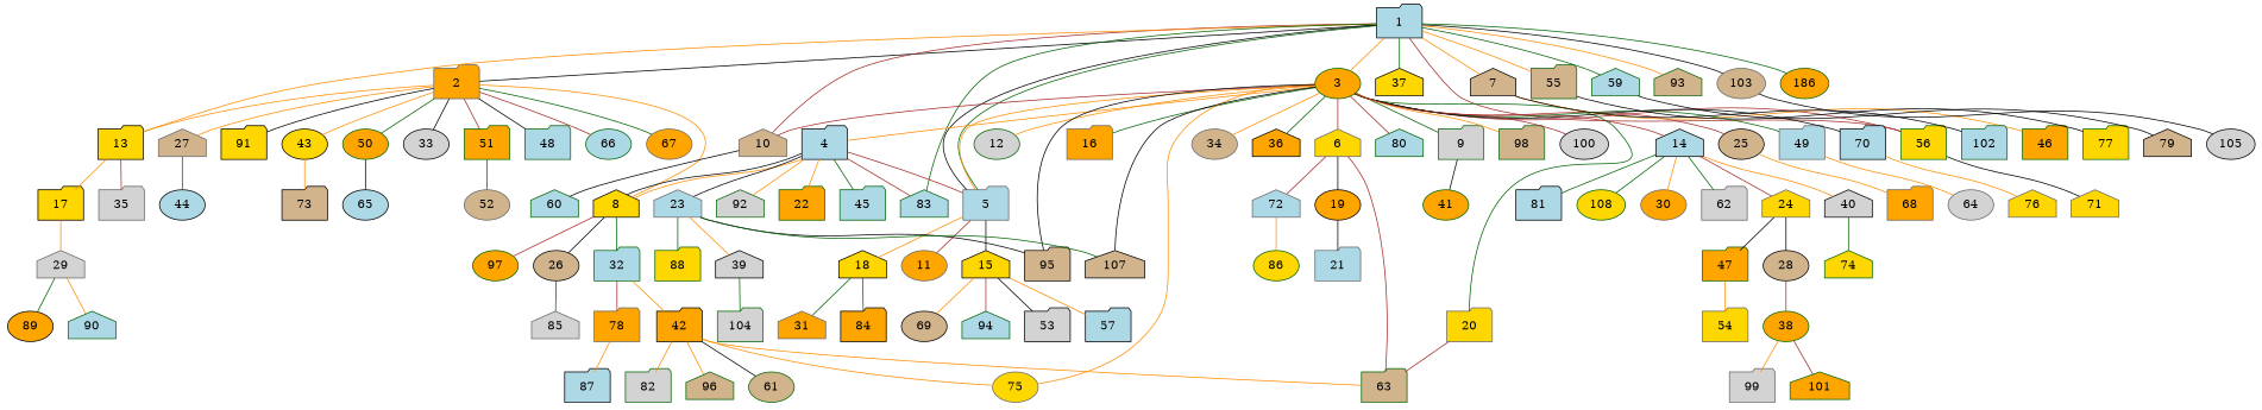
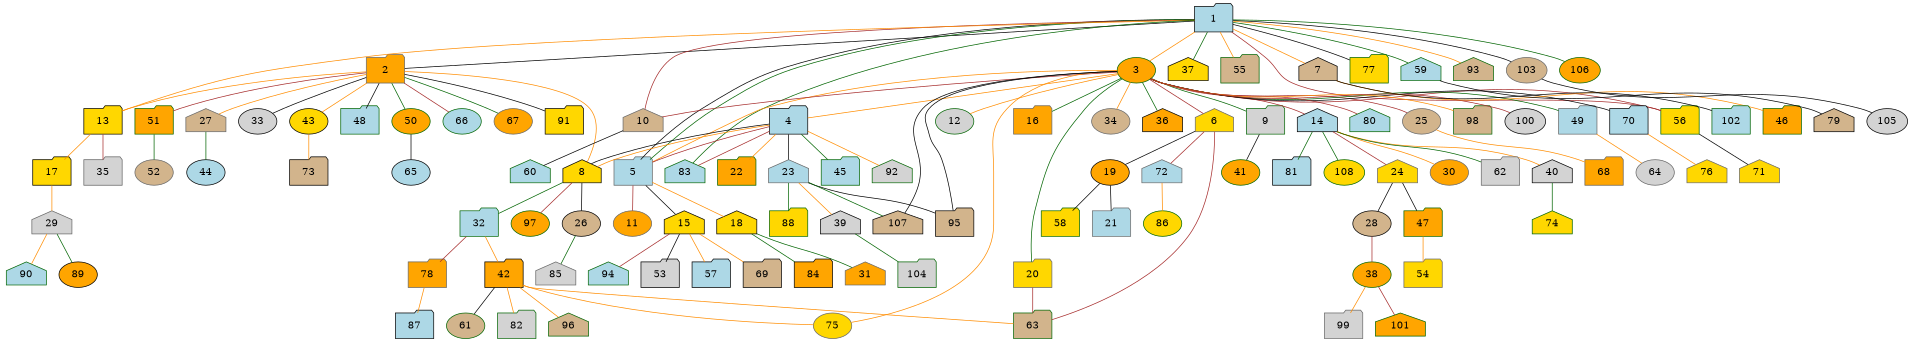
  graph {
    node [color=darkgreen fillcolor=lightblue shape=folder style=filled]
    edge [color=darkorange]
    1 [color=black]
    2 [color=gray40 fillcolor=orange]
    3 [fillcolor=orange shape=ellipse]
    5 [color=gray40]
    7 [color=black fillcolor=tan shape=house]
    10 [color=gray40 fillcolor=tan shape=house]
    13 [color=black fillcolor=gold]
    37 [color=black fillcolor=gold shape=house]
    55 [fillcolor=tan]
    56 [fillcolor=gold]
    59 [shape=house]
    77 [fillcolor=gold]
    83 [shape=house]
    93 [fillcolor=tan shape=house]
    103 [color=gray40 fillcolor=tan shape=ellipse]
-   106 [fillcolor=orange shape=ellipse label=186]
+   106 [fillcolor=orange shape=ellipse]
    8 [color=black fillcolor=gold shape=house]
    27 [color=gray40 fillcolor=tan shape=house]
    33 [color=black fillcolor=lightgrey shape=ellipse]
    43 [color=black fillcolor=gold shape=ellipse]
    48
    50 [fillcolor=orange shape=ellipse]
    51 [fillcolor=orange]
    66 [shape=ellipse]
    67 [color=gray40 fillcolor=orange shape=ellipse]
    91 [color=black fillcolor=gold]
    4 [color=black]
    6 [color=gray40 fillcolor=gold shape=house]
    9 [fillcolor=lightgrey]
    12 [fillcolor=lightgrey shape=ellipse]
    14 [color=black shape=house]
    16 [color=gray40 fillcolor=orange]
    20 [color=gray40 fillcolor=gold]
-   25 [color=black fillcolor=tan shape=ellipse]
+   25 [color=gray40 fillcolor=tan shape=ellipse]
    34 [color=gray40 fillcolor=tan shape=ellipse]
    36 [color=black fillcolor=orange shape=house]
    49 [color=gray40]
    70 [color=black]
    75 [color=gray40 fillcolor=gold shape=ellipse]
    80 [shape=house]
    95 [color=black fillcolor=tan]
    98 [fillcolor=tan]
    100 [color=black fillcolor=lightgrey shape=ellipse]
    107 [color=black fillcolor=tan shape=house]
    11 [color=gray40 fillcolor=orange shape=ellipse]
    15 [color=black fillcolor=gold shape=house]
    18 [color=black fillcolor=gold shape=house]
    46 [fillcolor=orange]
    102
    60 [shape=house]
    17 [color=black fillcolor=gold]
    35 [color=gray40 fillcolor=lightgrey]
    71 [color=gray40 fillcolor=gold shape=house]
    79 [color=black fillcolor=tan shape=house]
    105 [color=black fillcolor=lightgrey shape=ellipse]
    26 [color=black fillcolor=tan shape=ellipse]
    32
    97 [fillcolor=orange shape=ellipse]
    44 [color=black shape=ellipse]
    73 [color=black fillcolor=tan]
    65 [color=black shape=ellipse]
    52 [color=gray40 fillcolor=tan shape=ellipse]
    22 [fillcolor=orange]
    23 [color=gray40 shape=house]
    45
    92 [fillcolor=lightgrey shape=house]
    19 [color=black fillcolor=orange shape=ellipse]
    63 [fillcolor=tan]
    72 [color=gray40 shape=house]
    41 [fillcolor=orange shape=ellipse]
    24 [color=gray40 fillcolor=gold shape=house]
    30 [color=gray40 fillcolor=orange shape=ellipse]
    40 [color=black fillcolor=lightgrey shape=house]
    62 [color=gray40 fillcolor=lightgrey]
    81 [color=black]
    108 [fillcolor=gold shape=ellipse]
    68 [color=gray40 fillcolor=orange]
    64 [color=gray40 fillcolor=lightgrey shape=ellipse]
    76 [color=gray40 fillcolor=gold shape=house]
    39 [color=black fillcolor=lightgrey shape=house]
    88 [fillcolor=gold]
    53 [color=black fillcolor=lightgrey]
    57 [color=black]
-   69 [color=black fillcolor=tan shape=ellipse]
+   69 [color=black fillcolor=tan]
    94 [shape=house]
    31 [color=gray40 fillcolor=orange shape=house]
    84 [color=black fillcolor=orange]
    21 [color=gray40]
+   58 [fillcolor=gold]
    86 [fillcolor=gold shape=ellipse]
    85 [color=gray40 fillcolor=lightgrey shape=house]
    42 [color=black fillcolor=orange]
    78 [color=gray40 fillcolor=orange]
    29 [color=gray40 fillcolor=lightgrey shape=house]
    28 [color=black fillcolor=tan shape=ellipse]
    47 [fillcolor=orange]
    74 [fillcolor=gold shape=house]
    89 [color=black fillcolor=orange shape=ellipse]
    90 [shape=house]
    104 [fillcolor=lightgrey]
    38 [fillcolor=orange shape=ellipse]
    54 [color=gray40 fillcolor=gold]
    99 [color=gray40 fillcolor=lightgrey]
    101 [fillcolor=orange shape=house]
    61 [fillcolor=tan shape=ellipse]
    82 [fillcolor=lightgrey]
    96 [fillcolor=tan shape=house]
    87 [color=black]
    1 -- 2 [color=black]
    1 -- 3
    1 -- 5 [color=black]
    1 -- 5 [color=darkgreen]
    1 -- 7
    1 -- 10 [color=brown]
    1 -- 13
    1 -- 37 [color=darkgreen]
    1 -- 55
    1 -- 56 [color=brown]
    1 -- 59 [color=darkgreen]
-   55 -- 77 [color=black]
+   1 -- 77 [color=black]
    1 -- 83 [color=darkgreen]
    1 -- 93
    1 -- 103 [color=black]
    1 -- 106 [color=darkgreen]
    2 -- 13
    2 -- 8
    2 -- 27
    2 -- 33 [color=black]
    2 -- 43
    2 -- 48 [color=black]
    2 -- 50 [color=darkgreen]
    2 -- 51 [color=brown]
    2 -- 66 [color=brown]
    2 -- 67 [color=darkgreen]
    2 -- 91 [color=black]
    3 -- 5
    3 -- 10 [color=brown]
    3 -- 56 [color=brown]
    3 -- 4
    3 -- 6 [color=brown]
    3 -- 9 [color=darkgreen]
    3 -- 12
    3 -- 14 [color=brown]
    3 -- 16 [color=darkgreen]
    3 -- 20 [color=darkgreen]
    3 -- 25 [color=brown]
    3 -- 34
    3 -- 36 [color=darkgreen]
    3 -- 49 [color=darkgreen]
    3 -- 70 [color=black]
    3 -- 75
    3 -- 80 [color=brown]
    3 -- 95 [color=black]
    3 -- 98
    3 -- 100 [color=brown]
    3 -- 107 [color=black]
    5 -- 11 [color=brown]
    5 -- 15 [color=black]
    5 -- 18
    7 -- 46
    7 -- 102 [color=black]
    10 -- 60 [color=black]
    13 -- 17
    13 -- 35 [color=brown]
    56 -- 71 [color=black]
    59 -- 79 [color=black]
    103 -- 105 [color=black]
    8 -- 26 [color=black]
    8 -- 32 [color=darkgreen]
    8 -- 97 [color=brown]
    27 -- 44 [color=darkgreen]
    43 -- 73
    50 -- 65 [color=black]
    51 -- 52 [color=darkgreen]
    4 -- 5 [color=brown]
    4 -- 83 [color=brown]
    4 -- 8 [color=black]
    4 -- 8
    4 -- 22
    4 -- 23 [color=black]
    4 -- 45 [color=darkgreen]
    4 -- 92
    6 -- 19 [color=black]
    6 -- 63 [color=brown]
    6 -- 72 [color=brown]
    9 -- 41 [color=black]
    14 -- 24 [color=brown]
    14 -- 30
    14 -- 40
    14 -- 62 [color=darkgreen]
    14 -- 81 [color=darkgreen]
    14 -- 108 [color=darkgreen]
    20 -- 63 [color=brown]
    25 -- 68
    49 -- 64
    70 -- 76
    15 -- 53 [color=black]
    15 -- 57
    15 -- 69
    15 -- 94 [color=brown]
    18 -- 31 [color=darkgreen]
    18 -- 84 [color=darkgreen]
    17 -- 29
    26 -- 85 [color=darkgreen]
    32 -- 42
    32 -- 78 [color=brown]
    23 -- 95 [color=black]
    23 -- 107 [color=darkgreen]
    23 -- 39
    23 -- 88 [color=darkgreen]
    19 -- 21 [color=black]
+   19 -- 58 [color=black]
    72 -- 86
    24 -- 28 [color=black]
    24 -- 47 [color=black]
    40 -- 74 [color=darkgreen]
    39 -- 104 [color=darkgreen]
    42 -- 75
    42 -- 63
    42 -- 61 [color=black]
    42 -- 82
    42 -- 96
    78 -- 87
    29 -- 89 [color=darkgreen]
    29 -- 90
    28 -- 38 [color=brown]
    47 -- 54
    38 -- 99
    38 -- 101 [color=brown]
  }
